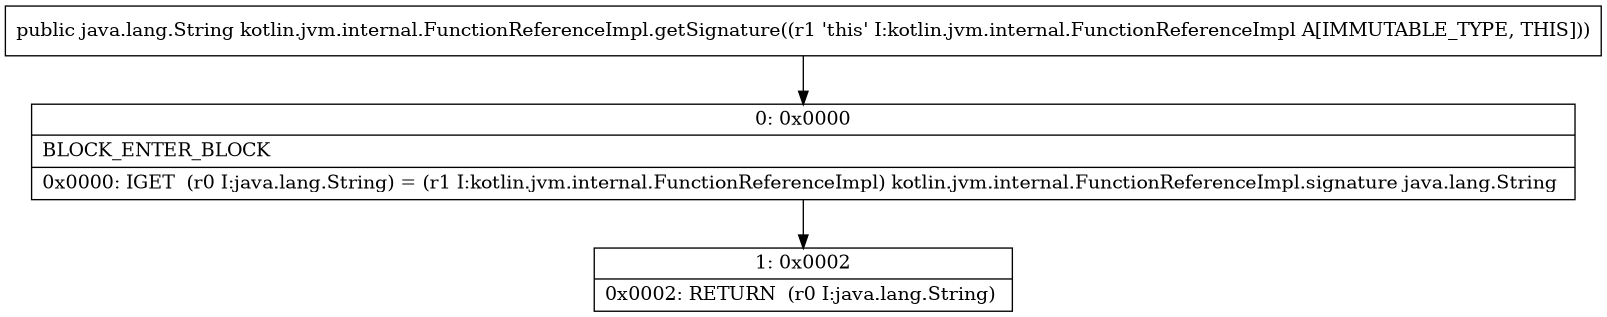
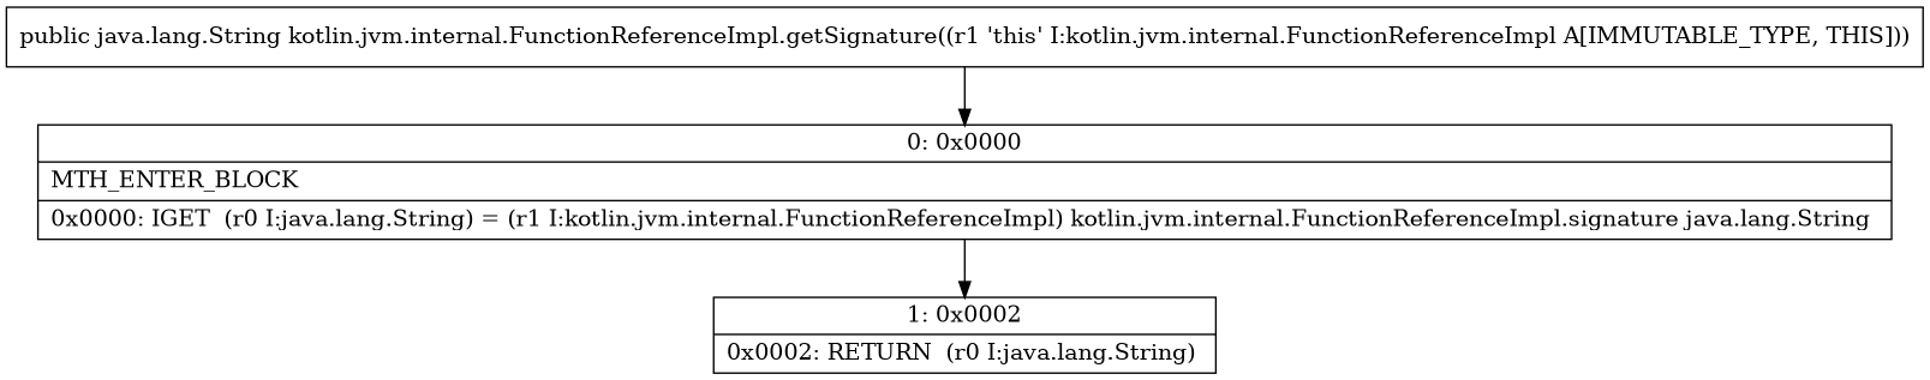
  digraph {
    node [shape=record]
-   n1 [label="{0\:\ 0x0000|BLOCK_ENTER_BLOCK\l|0x0000: IGET  (r0 I:java.lang.String) = (r1 I:kotlin.jvm.internal.FunctionReferenceImpl) kotlin.jvm.internal.FunctionReferenceImpl.signature java.lang.String \l}"]
+   n1 [label="{0\:\ 0x0000|MTH_ENTER_BLOCK\l|0x0000: IGET  (r0 I:java.lang.String) = (r1 I:kotlin.jvm.internal.FunctionReferenceImpl) kotlin.jvm.internal.FunctionReferenceImpl.signature java.lang.String \l}"]
    n2 [label="{1\:\ 0x0002|0x0002: RETURN  (r0 I:java.lang.String) \l}"]
    n3 [label="{public java.lang.String kotlin.jvm.internal.FunctionReferenceImpl.getSignature((r1 'this' I:kotlin.jvm.internal.FunctionReferenceImpl A[IMMUTABLE_TYPE, THIS])) }"]
    n1 -> n2
    n3 -> n1
  }
